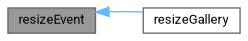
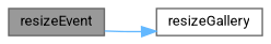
  digraph {
    rankdir=LR
    fontname=Roboto
    node [fontname=Roboto fontsize=10 shape=box style=filled]
    n1 [color=gray40 fillcolor=grey60 fontcolor=black height=0.2 label=resizeEvent width=0.4]
    n2 [color=grey40 fillcolor=white height=0.2 label=resizeGallery width=0.4]
-   n2 -> n1 [color=steelblue1 fontname=Roboto fontsize=10 labelfontname=Helvetica labelfontsize=10 style=solid]
+   n1 -> n2 [color=steelblue1 fontname=Roboto fontsize=10 labelfontname=Helvetica labelfontsize=10 style=solid]
  }
